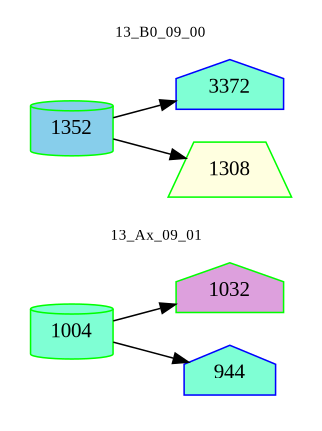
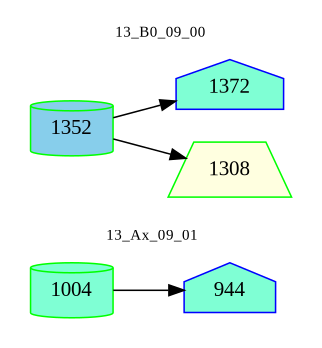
  digraph {
    fontname="Liberation Serif"
    rankdir=LR
    node [color=green fillcolor=aquamarine fontname="Liberation Serif" shape=house style=filled]
    edge [color=black fontname="Liberation Serif"]
    n1 [label=1004 shape=cylinder]
    n2 [color=blue label=944]
-   n3 [fillcolor=plum label=1032]
    n4 [fillcolor=skyblue label=1352 shape=cylinder]
    n5 [fillcolor=lightyellow label=1308 shape=trapezium]
-   n6 [color=blue label=3372]
+   n6 [color=blue label=1372]
    subgraph cluster_1 {
      color=white
      fontsize=10
      label="13_Ax_09_01"
      n1
      n2
-     n3
    }
    subgraph cluster_2 {
      color=white
      fontsize=10
      label="13_B0_09_00"
      n4
      n5
      n6
    }
    n1 -> n2
-   n1 -> n3
    n4 -> n5
    n4 -> n6
  }
